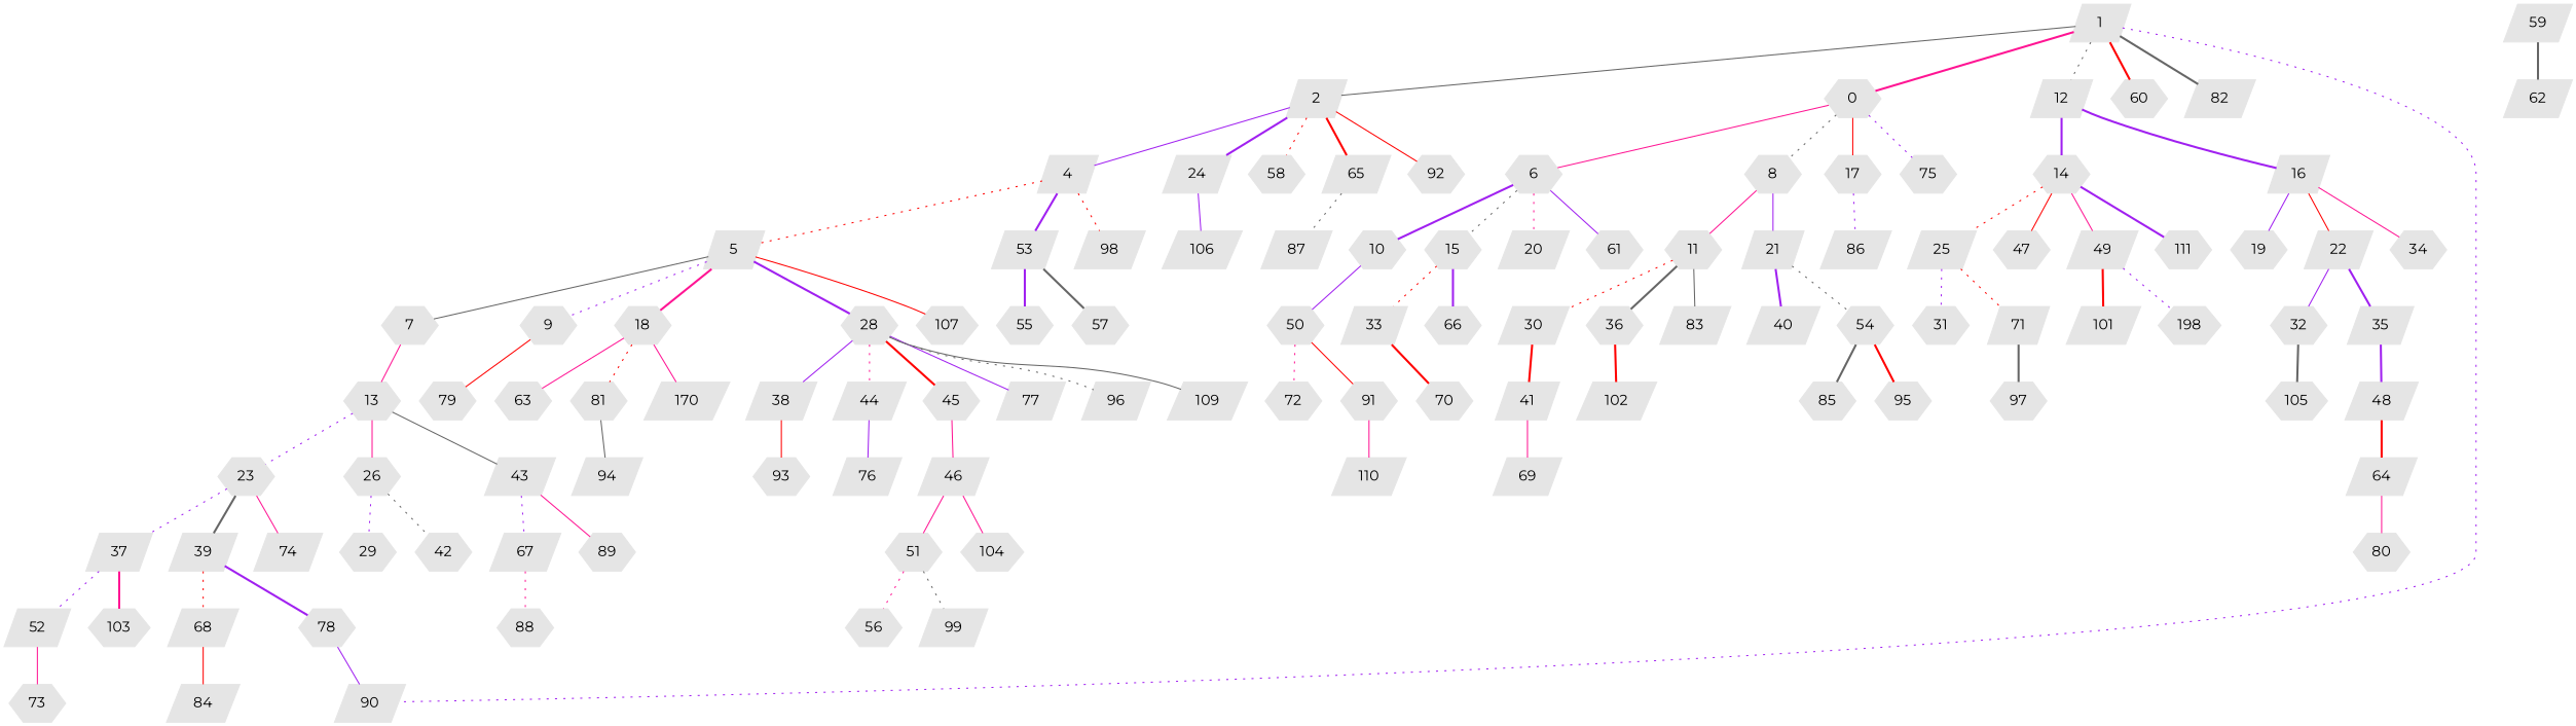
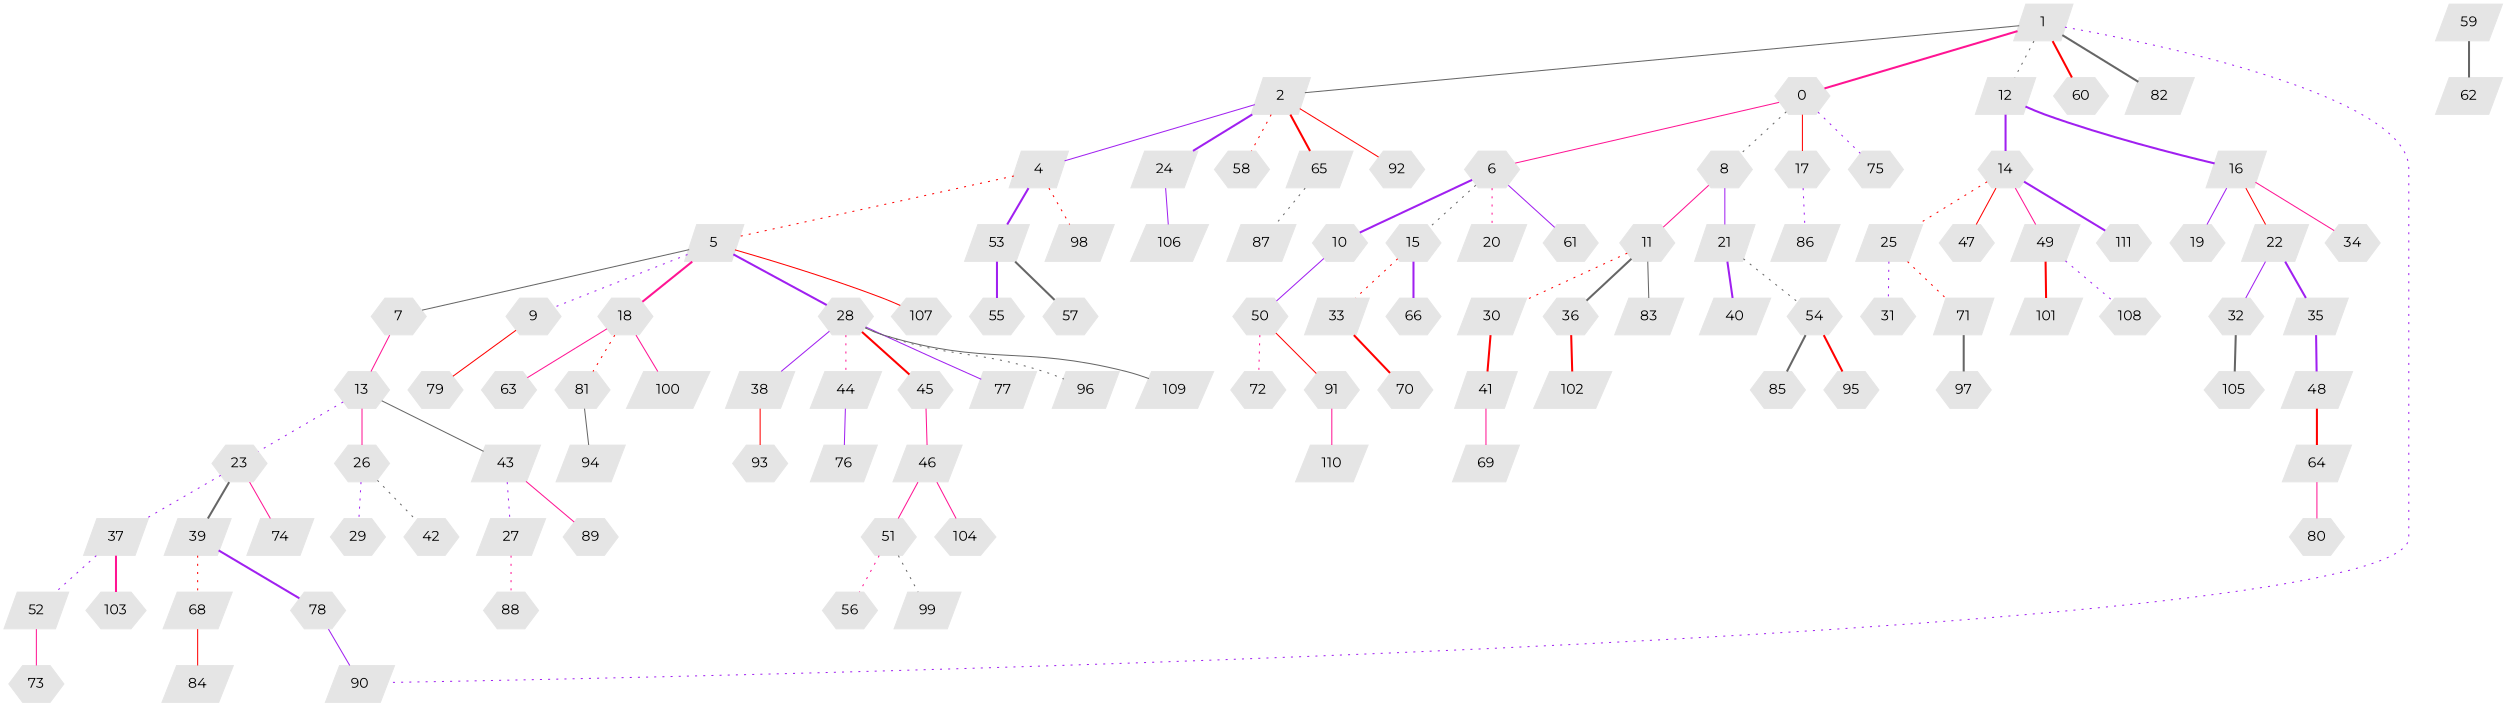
  graph {
    fontname=Montserrat
    node [color=gray90 fontname=Montserrat shape=hexagon style=filled]
    edge [color=purple fontname=Montserrat style=solid]
    1 [shape=parallelogram]
    2 [shape=parallelogram]
    n3 [label=0]
    12 [shape=parallelogram]
    60
    82 [shape=parallelogram]
    90 [shape=parallelogram]
    4 [shape=parallelogram]
    24 [shape=parallelogram]
    58
    65 [shape=parallelogram]
    92
    6
    8
    17
    75
    14
    16 [shape=parallelogram]
    5 [shape=parallelogram]
    53 [shape=parallelogram]
    98 [shape=parallelogram]
    106 [shape=parallelogram]
    87 [shape=parallelogram]
    10
    15
    20 [shape=parallelogram]
    61
    11
    21 [shape=parallelogram]
    86 [shape=parallelogram]
    7
    9
    18
    28
    107
    55
    57
    13
    79
    63
    81
-   100 [shape=parallelogram label=170]
+   100 [shape=parallelogram]
    38 [shape=parallelogram]
    44 [shape=parallelogram]
    45
    77 [shape=parallelogram]
    96 [shape=parallelogram]
    109 [shape=parallelogram]
    50
    33 [shape=parallelogram]
    66
    23
    26
    43 [shape=parallelogram]
    30 [shape=parallelogram]
    36
    83 [shape=parallelogram]
    40 [shape=parallelogram]
    54
    72
    91
    41 [shape=parallelogram]
    102 [shape=parallelogram]
    25 [shape=parallelogram]
    47
    49 [shape=parallelogram]
    111
    19
    22 [shape=parallelogram]
    34
    37 [shape=parallelogram]
    39 [shape=parallelogram]
    74 [shape=parallelogram]
    29
    42
-   67 [shape=parallelogram]
+   67 [shape=parallelogram label=27]
    89
    31
    71 [shape=parallelogram]
    101 [shape=parallelogram]
-   108 [label=198]
+   108
    70
    32
    35 [shape=parallelogram]
    94 [shape=parallelogram]
    85
    95
    105
    48 [shape=parallelogram]
    52 [shape=parallelogram]
    103
    68 [shape=parallelogram]
    78
    97
    59 [shape=parallelogram]
    62 [shape=parallelogram]
    93
    76 [shape=parallelogram]
    46 [shape=parallelogram]
    69 [shape=parallelogram]
    64 [shape=parallelogram]
    73
    84 [shape=parallelogram]
    88
    51
    104
    56
    99 [shape=parallelogram]
    80
    110 [shape=parallelogram]
    1 -- 2 [color=gray40]
    1 -- n3 [color=deeppink style=bold]
    1 -- 12 [color=gray40 style=dotted]
    1 -- 60 [color=red style=bold]
    1 -- 82 [color=gray40 style=bold]
    1 -- 90 [style=dotted]
    2 -- 4
    2 -- 24 [style=bold]
    2 -- 58 [color=red style=dotted]
    2 -- 65 [color=red style=bold]
    2 -- 92 [color=red]
    n3 -- 6 [color=deeppink]
    n3 -- 8 [color=gray40 style=dotted]
    n3 -- 17 [color=red]
    n3 -- 75 [style=dotted]
    12 -- 14 [style=bold]
    12 -- 16 [style=bold]
    4 -- 5 [color=red style=dotted]
    4 -- 53 [style=bold]
    4 -- 98 [color=red style=dotted]
    24 -- 106
    65 -- 87 [color=gray40 style=dotted]
    6 -- 10 [style=bold]
    6 -- 15 [color=gray40 style=dotted]
    6 -- 20 [color=deeppink style=dotted]
    6 -- 61
    8 -- 11 [color=deeppink]
    8 -- 21
    17 -- 86 [style=dotted]
    14 -- 25 [color=red style=dotted]
    14 -- 47 [color=red]
    14 -- 49 [color=deeppink]
    14 -- 111 [style=bold]
    16 -- 19
    16 -- 22 [color=red]
    16 -- 34 [color=deeppink]
    5 -- 7 [color=gray40]
    5 -- 9 [style=dotted]
    5 -- 18 [color=deeppink style=bold]
    5 -- 28 [style=bold]
    5 -- 107 [color=red]
    53 -- 55 [style=bold]
    53 -- 57 [color=gray40 style=bold]
    10 -- 50
    15 -- 33 [color=red style=dotted]
    15 -- 66 [style=bold]
    11 -- 30 [color=red style=dotted]
    11 -- 36 [color=gray40 style=bold]
    11 -- 83 [color=gray40]
    21 -- 40 [style=bold]
    21 -- 54 [color=gray40 style=dotted]
    7 -- 13 [color=deeppink]
    9 -- 79 [color=red]
    18 -- 63 [color=deeppink]
    18 -- 81 [color=red style=dotted]
    18 -- 100 [color=deeppink]
    28 -- 38
    28 -- 44 [color=deeppink style=dotted]
    28 -- 45 [color=red style=bold]
    28 -- 77
    28 -- 96 [color=gray40 style=dotted]
    28 -- 109 [color=gray40]
    13 -- 23 [style=dotted]
    13 -- 26 [color=deeppink]
    13 -- 43 [color=gray40]
    81 -- 94 [color=gray40]
    38 -- 93 [color=red]
    44 -- 76
    45 -- 46 [color=deeppink]
    50 -- 72 [color=deeppink style=dotted]
    50 -- 91 [color=red]
    33 -- 70 [color=red style=bold]
    23 -- 37 [style=dotted]
    23 -- 39 [color=gray40 style=bold]
    23 -- 74 [color=deeppink]
    26 -- 29 [style=dotted]
    26 -- 42 [color=gray40 style=dotted]
    43 -- 67 [style=dotted]
    43 -- 89 [color=deeppink]
    30 -- 41 [color=red style=bold]
    36 -- 102 [color=red style=bold]
    54 -- 85 [color=gray40 style=bold]
    54 -- 95 [color=red style=bold]
    91 -- 110 [color=deeppink]
    41 -- 69 [color=deeppink]
    25 -- 31 [style=dotted]
    25 -- 71 [color=red style=dotted]
    49 -- 101 [color=red style=bold]
    49 -- 108 [style=dotted]
    22 -- 32
    22 -- 35 [style=bold]
    37 -- 52 [style=dotted]
    37 -- 103 [color=deeppink style=bold]
    39 -- 68 [color=red style=dotted]
    39 -- 78 [style=bold]
    67 -- 88 [color=deeppink style=dotted]
    71 -- 97 [color=gray40 style=bold]
    32 -- 105 [color=gray40 style=bold]
    35 -- 48 [style=bold]
    48 -- 64 [color=red style=bold]
    52 -- 73 [color=deeppink]
    68 -- 84 [color=red]
    78 -- 90
    59 -- 62 [color=gray40 style=bold]
    46 -- 51 [color=deeppink]
    46 -- 104 [color=deeppink]
    64 -- 80 [color=deeppink]
    51 -- 56 [color=deeppink style=dotted]
    51 -- 99 [color=gray40 style=dotted]
  }
